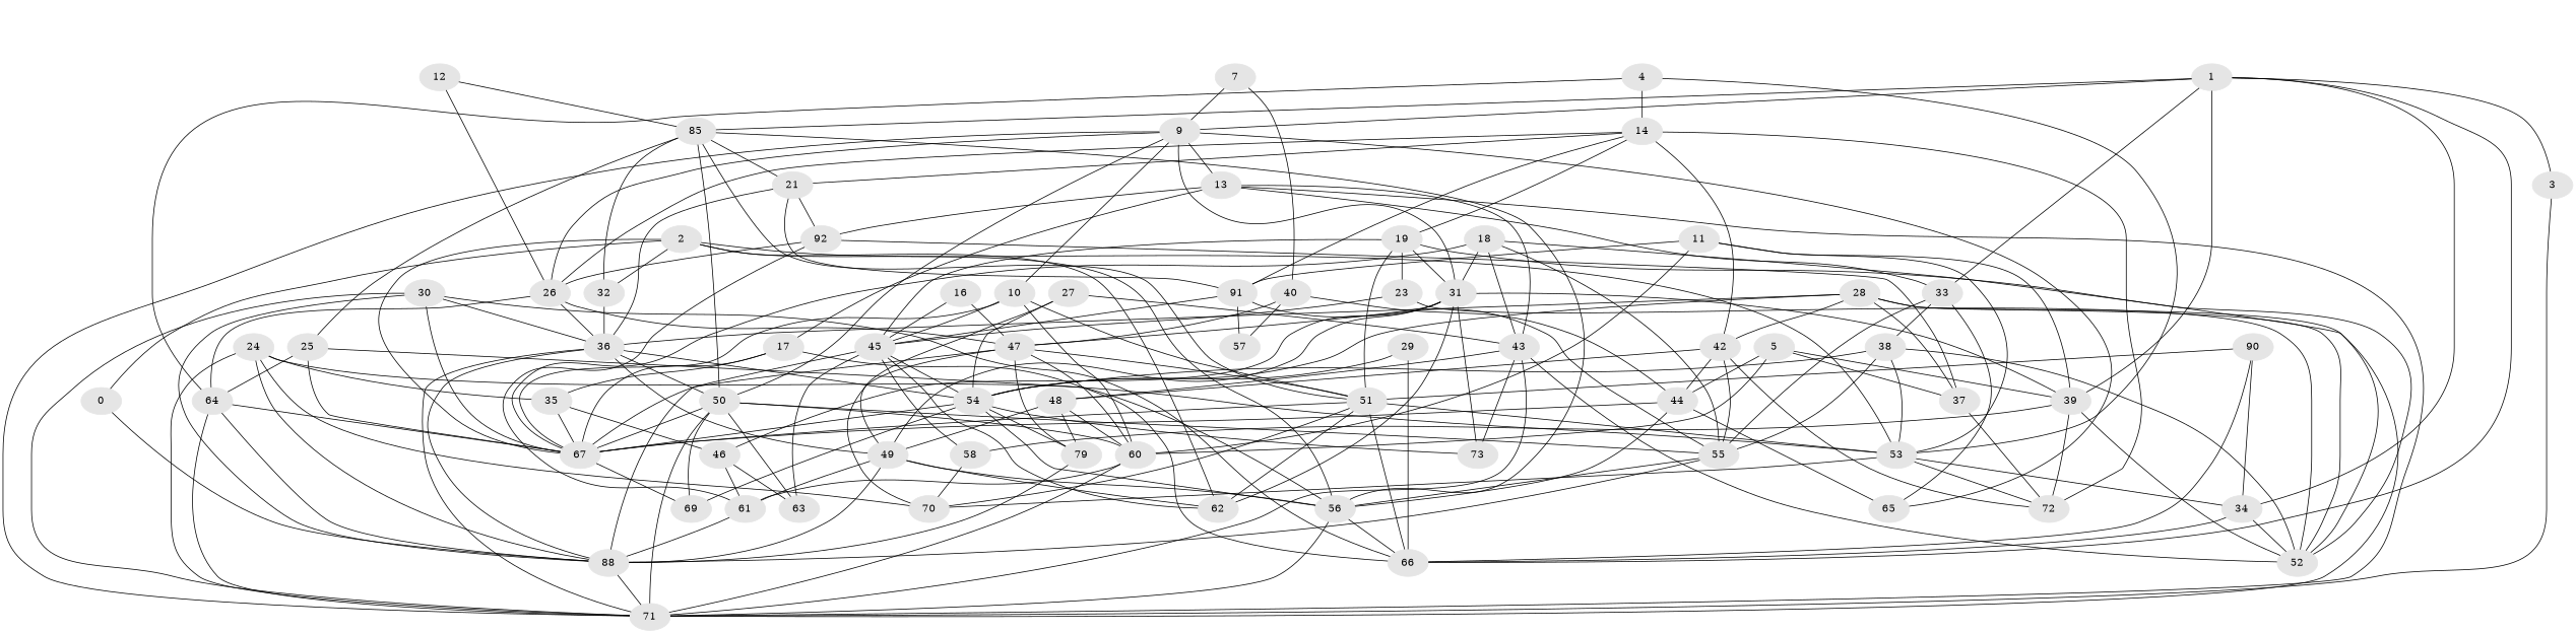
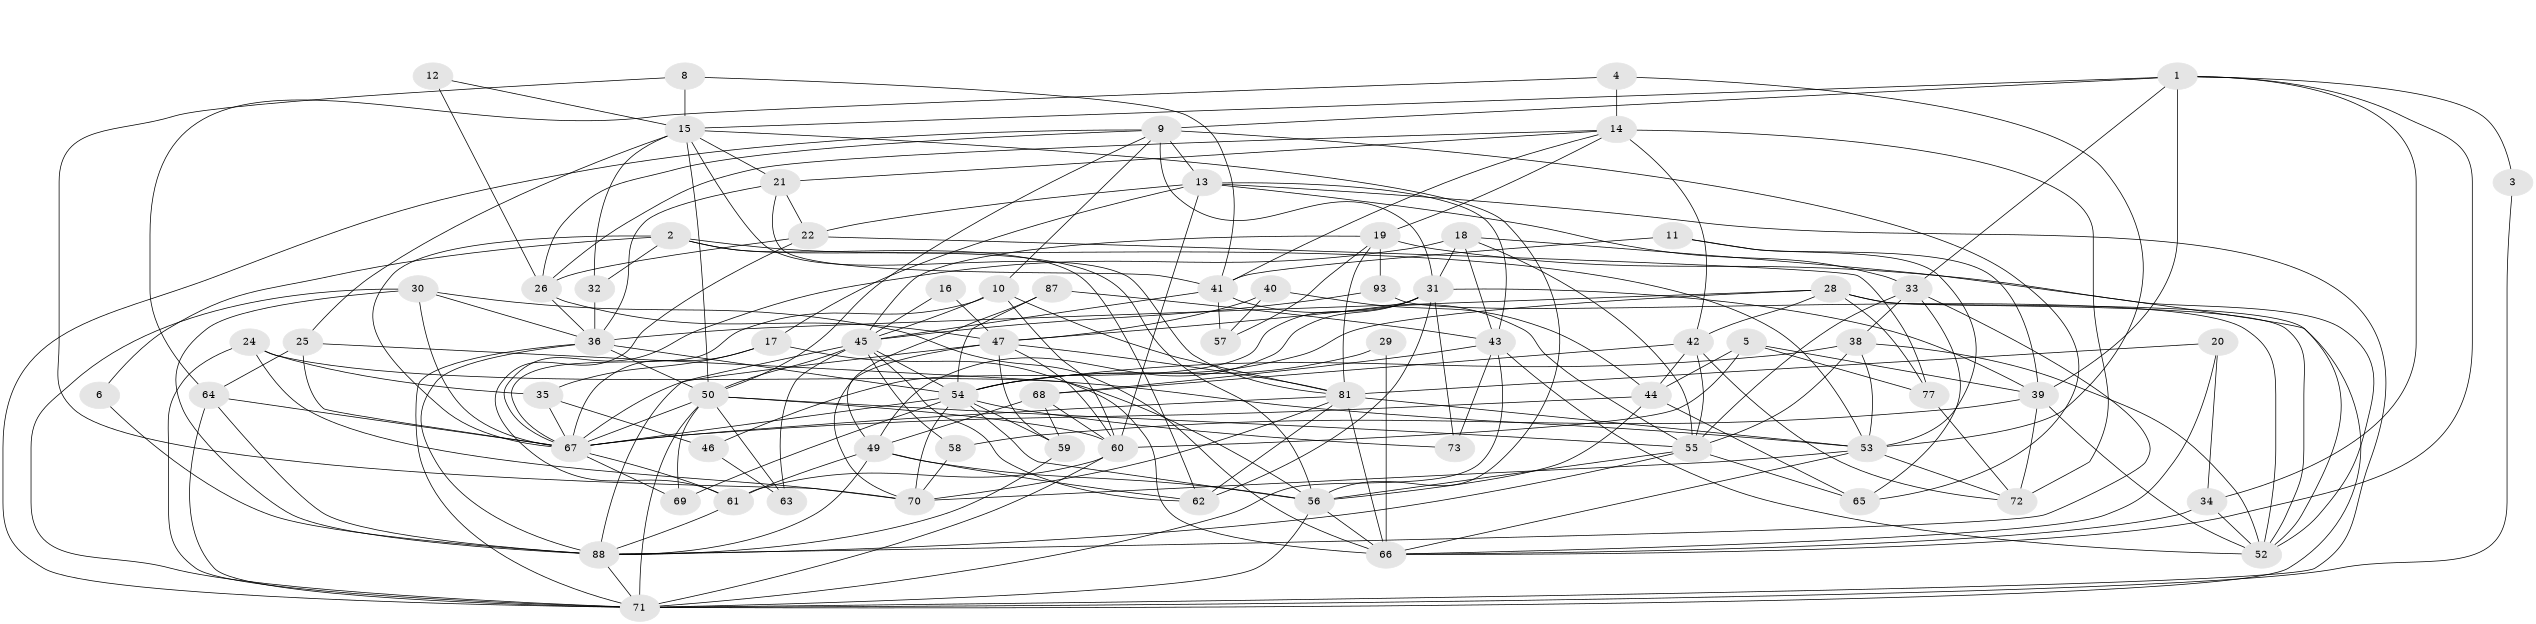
  graph {
    node [color=gray90 style=filled]
    edge [weight=1.0]
    1
    3
    9
-   15 [label=85]
+   15
    33
    34
    39
    66
    71
    10
    13
    26
    31
    50
    65
    32
    56
-   51
+   51 [label=81]
    21
    25
    55
    38
    52
    72
    58
    2
-   6 [label=0]
+   6
    53
    62
    67
    n31 [label=88]
    36
    70
    69
    4
    14
    64
-   41 [label=91]
+   41
    19
    42
    5
-   37
+   37 [label=77]
    44
    60
    61
-   7
    40
    47
    57
+   8
    45
    17
-   22 [label=92]
+   22
    43
    49
    46
    73
    63
    54
    11
    12
    35
-   48
-   23
+   48 [label=68]
+   23 [label=93]
    16
-   59 [label=79]
+   59
    18
-   20 [label=90]
+   20
    24
-   27
+   27 [label=87]
    28
    29
    30
    1 -- 3
    1 -- 9
    1 -- 15
    1 -- 33
    1 -- 34
    1 -- 39
    1 -- 66
    3 -- 71
    9 -- 71
    9 -- 10
    9 -- 13
    9 -- 26
    9 -- 31
    9 -- 50
    9 -- 65
    15 -- 50
    15 -- 32
    15 -- 56
    15 -- 51
    15 -- 21
    15 -- 25
    33 -- 65
    33 -- 55
    33 -- 38
    34 -- 66
    34 -- 52
    39 -- 52
    39 -- 72
    39 -- 58
    10 -- 51
    10 -- 67
    10 -- 60
    10 -- 45
    13 -- 33
    13 -- 71
    13 -- 17
    13 -- 22
    13 -- 43
    26 -- 36
-   26 -- 64
    26 -- 47
    31 -- 39
    31 -- 62
    31 -- 47
    31 -- 49
    31 -- 46
    31 -- 73
    50 -- 71
    50 -- 55
    50 -- 67
    50 -- 69
    50 -- 60
    50 -- 63
    32 -- 36
    56 -- 66
    56 -- 71
    51 -- 66
    51 -- 53
    51 -- 62
    51 -- 67
    51 -- 70
    21 -- 36
    21 -- 41
    21 -- 22
    25 -- 56
    25 -- 67
    25 -- 64
+   55 -- 65
    55 -- 56
    55 -- n31
    38 -- 55
    38 -- 52
    38 -- 53
    38 -- 54
    58 -- 70
    2 -- 32
    2 -- 56
    2 -- 6
    2 -- 53
    2 -- 62
    2 -- 67
    6 -- n31
-   53 -- 34
+   53 -- 66
    53 -- 72
    53 -- 70
    67 -- 69
    n31 -- 71
    36 -- 71
    36 -- 50
    36 -- n31
-   36 -- 49
    36 -- 54
    4 -- 53
    4 -- 14
    4 -- 64
    14 -- 26
    14 -- 21
    14 -- 72
    14 -- 41
    14 -- 19
    14 -- 42
    64 -- 71
    64 -- 67
    64 -- n31
    41 -- 55
    41 -- 57
    41 -- 45
-   19 -- 31
+   19 -- 57
    19 -- 51
    19 -- 52
    19 -- 45
    19 -- 23
    42 -- 55
    42 -- 72
    42 -- 44
    42 -- 48
    5 -- 39
    5 -- 37
    5 -- 44
    5 -- 60
    37 -- 72
    44 -- 65
    44 -- 56
    44 -- 67
    60 -- 71
    60 -- 61
    61 -- n31
-   7 -- 9
-   7 -- 40
    40 -- 44
    40 -- 47
    40 -- 57
    47 -- 51
    47 -- 67
    47 -- 70
    47 -- 60
    47 -- 59
+   8 -- 15
+   8 -- 70
+   8 -- 41
+   45 -- 50
    45 -- 58
    45 -- 62
    45 -- n31
    45 -- 63
    45 -- 54
    17 -- 66
    17 -- 67
    17 -- 35
    22 -- 26
    22 -- 37
    22 -- 61
    43 -- 71
    43 -- 52
    43 -- 73
    43 -- 48
    49 -- 56
    49 -- 62
    49 -- n31
    49 -- 61
-   46 -- 61
+   67 -- 61
    46 -- 63
    54 -- 56
    54 -- 67
+   54 -- 70
    54 -- 69
    54 -- 73
    54 -- 59
    11 -- 39
    11 -- 53
    11 -- 41
-   11 -- 60
+   13 -- 60
    12 -- 15
    12 -- 26
    35 -- 67
    35 -- 46
    48 -- 60
    48 -- 49
    48 -- 59
    23 -- 52
    23 -- 45
    16 -- 47
    16 -- 45
    59 -- n31
    18 -- 31
    18 -- 55
    18 -- 52
    18 -- 67
    18 -- 43
    20 -- 34
    20 -- 66
    20 -- 51 [weight=2.0]
    24 -- 71
    24 -- 53
-   24 -- n31
+   33 -- n31
    24 -- 70
    24 -- 35
    27 -- 43
    27 -- 49
    27 -- 54
    28 -- 71
    28 -- 52
    28 -- 36
    28 -- 42
    28 -- 37
    28 -- 54
    29 -- 66
    29 -- 54
    30 -- 66
    30 -- 71
    30 -- 67
    30 -- n31
    30 -- 36
  }
